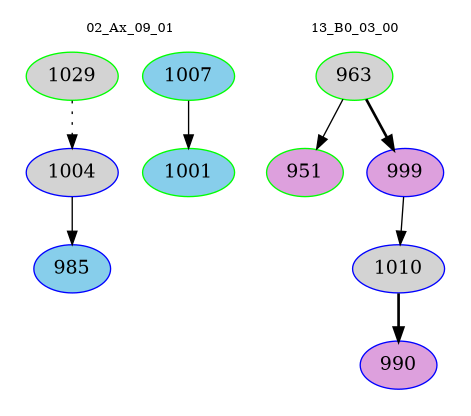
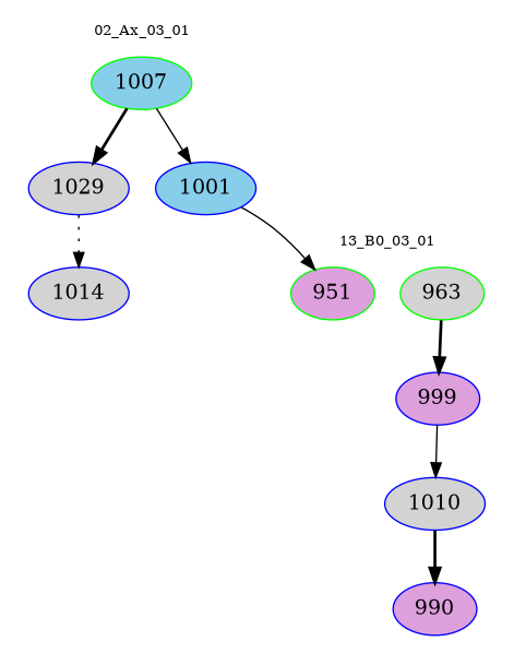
  digraph {
    node [color=blue fillcolor=lightgrey style=filled]
    edge [color=black style=solid]
    n1 [color=green fillcolor=skyblue label=1007]
-   n2 [color=green label=1029]
-   n3 [color=green fillcolor=skyblue label=1001]
-   n4 [label=1004]
-   n5 [fillcolor=skyblue label=985]
+   n2 [label=1029]
+   n3 [fillcolor=skyblue label=1001]
+   n4 [label=1014]
    n6 [color=green label=963]
    n7 [color=green fillcolor=plum label=951]
    n8 [fillcolor=plum label=999]
    n9 [label=1010]
    n10 [fillcolor=plum label=990]
    subgraph cluster_1 {
      color=white
      fontsize=10
-     label="02_Ax_09_01"
+     label="02_Ax_03_01"
      n1
      n2
      n3
      n4
-     n5
    }
    subgraph cluster_2 {
      color=white
      fontsize=10
-     label="13_B0_03_00"
+     label="13_B0_03_01"
      n6
      n7
      n8
      n9
      n10
    }
+   n1 -> n2 [style=bold]
    n1 -> n3
    n2 -> n4 [style=dotted]
-   n4 -> n5
-   n6 -> n7
+   n3 -> n7
    n6 -> n8 [style=bold]
    n8 -> n9
    n9 -> n10 [style=bold]
  }
